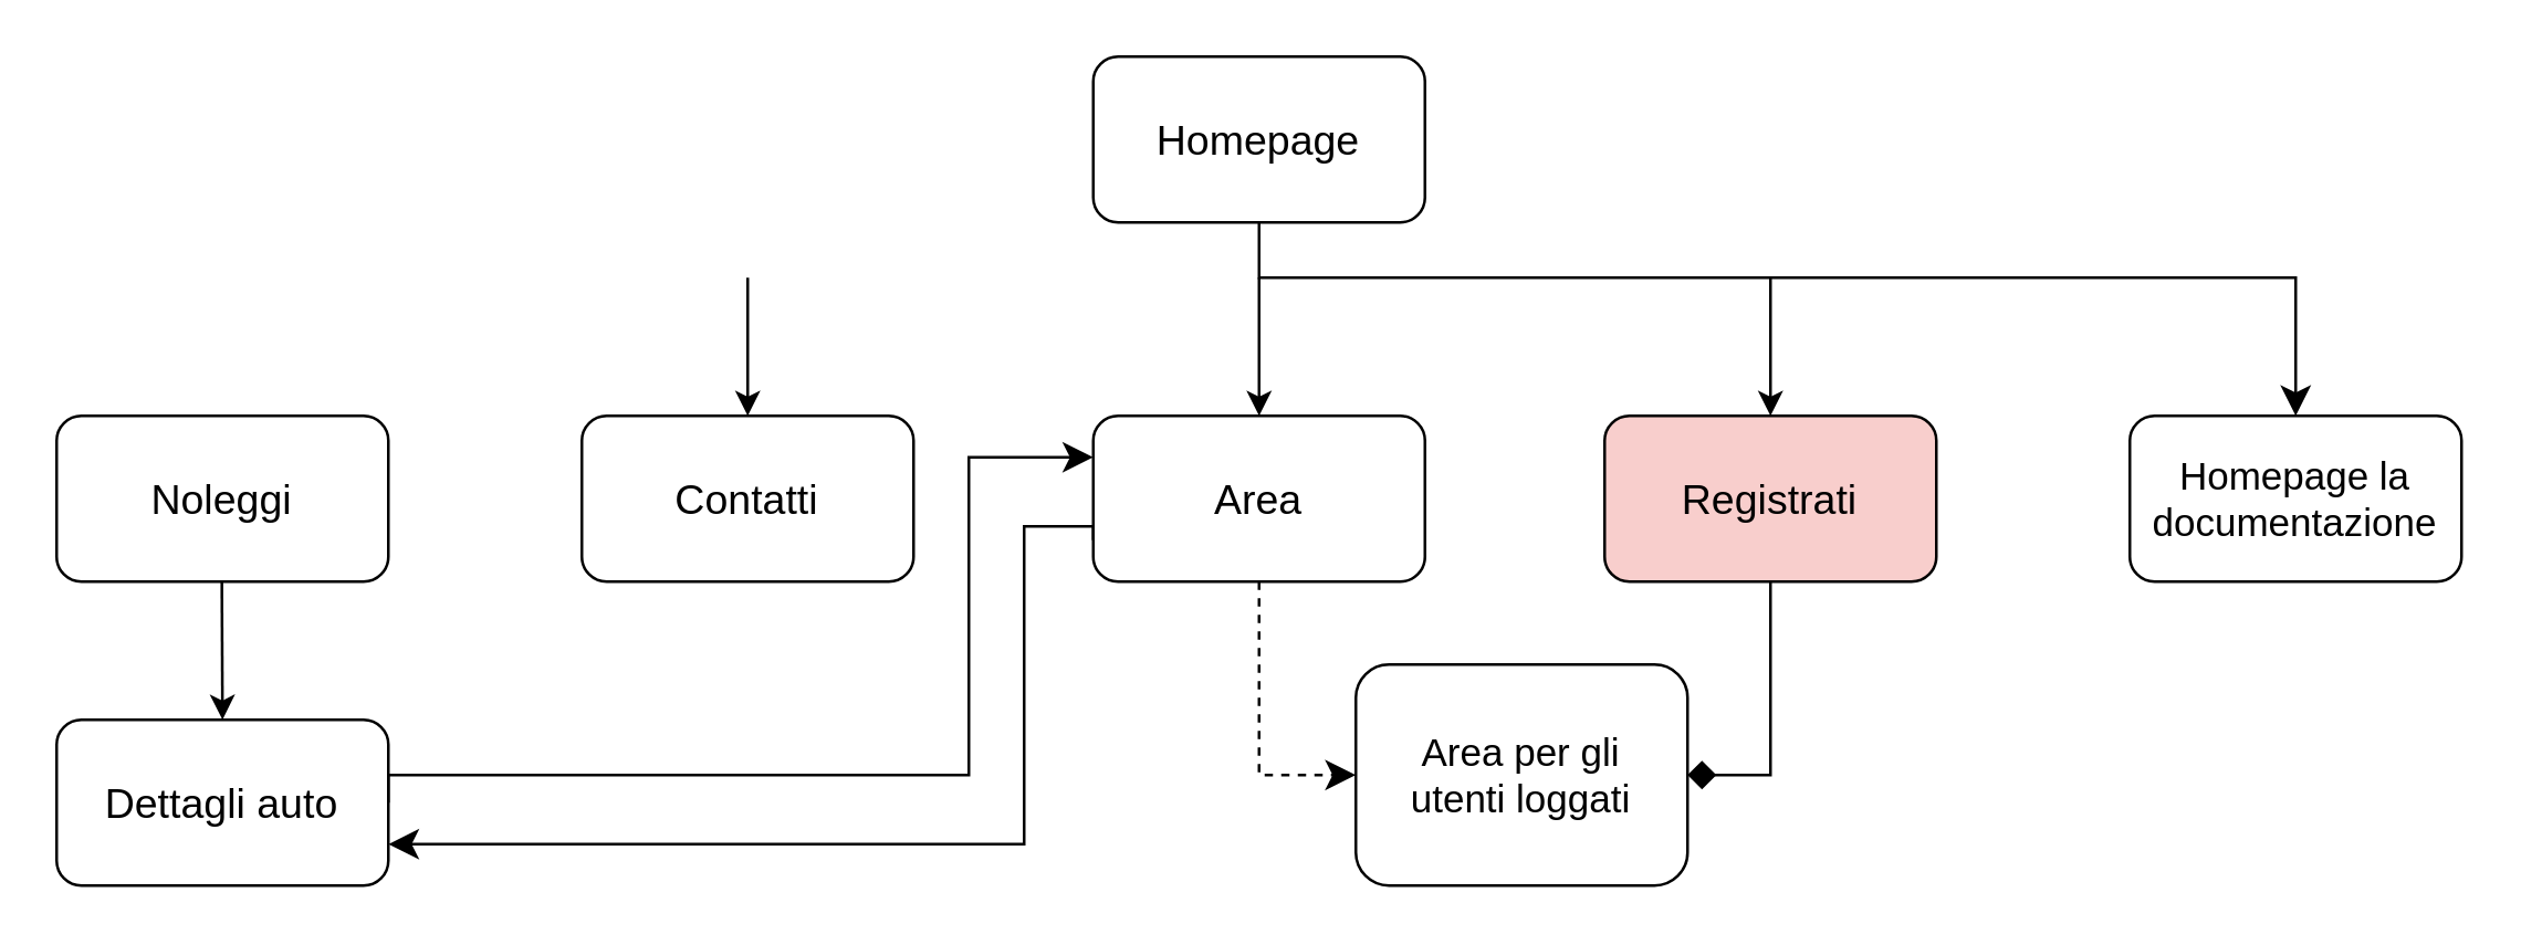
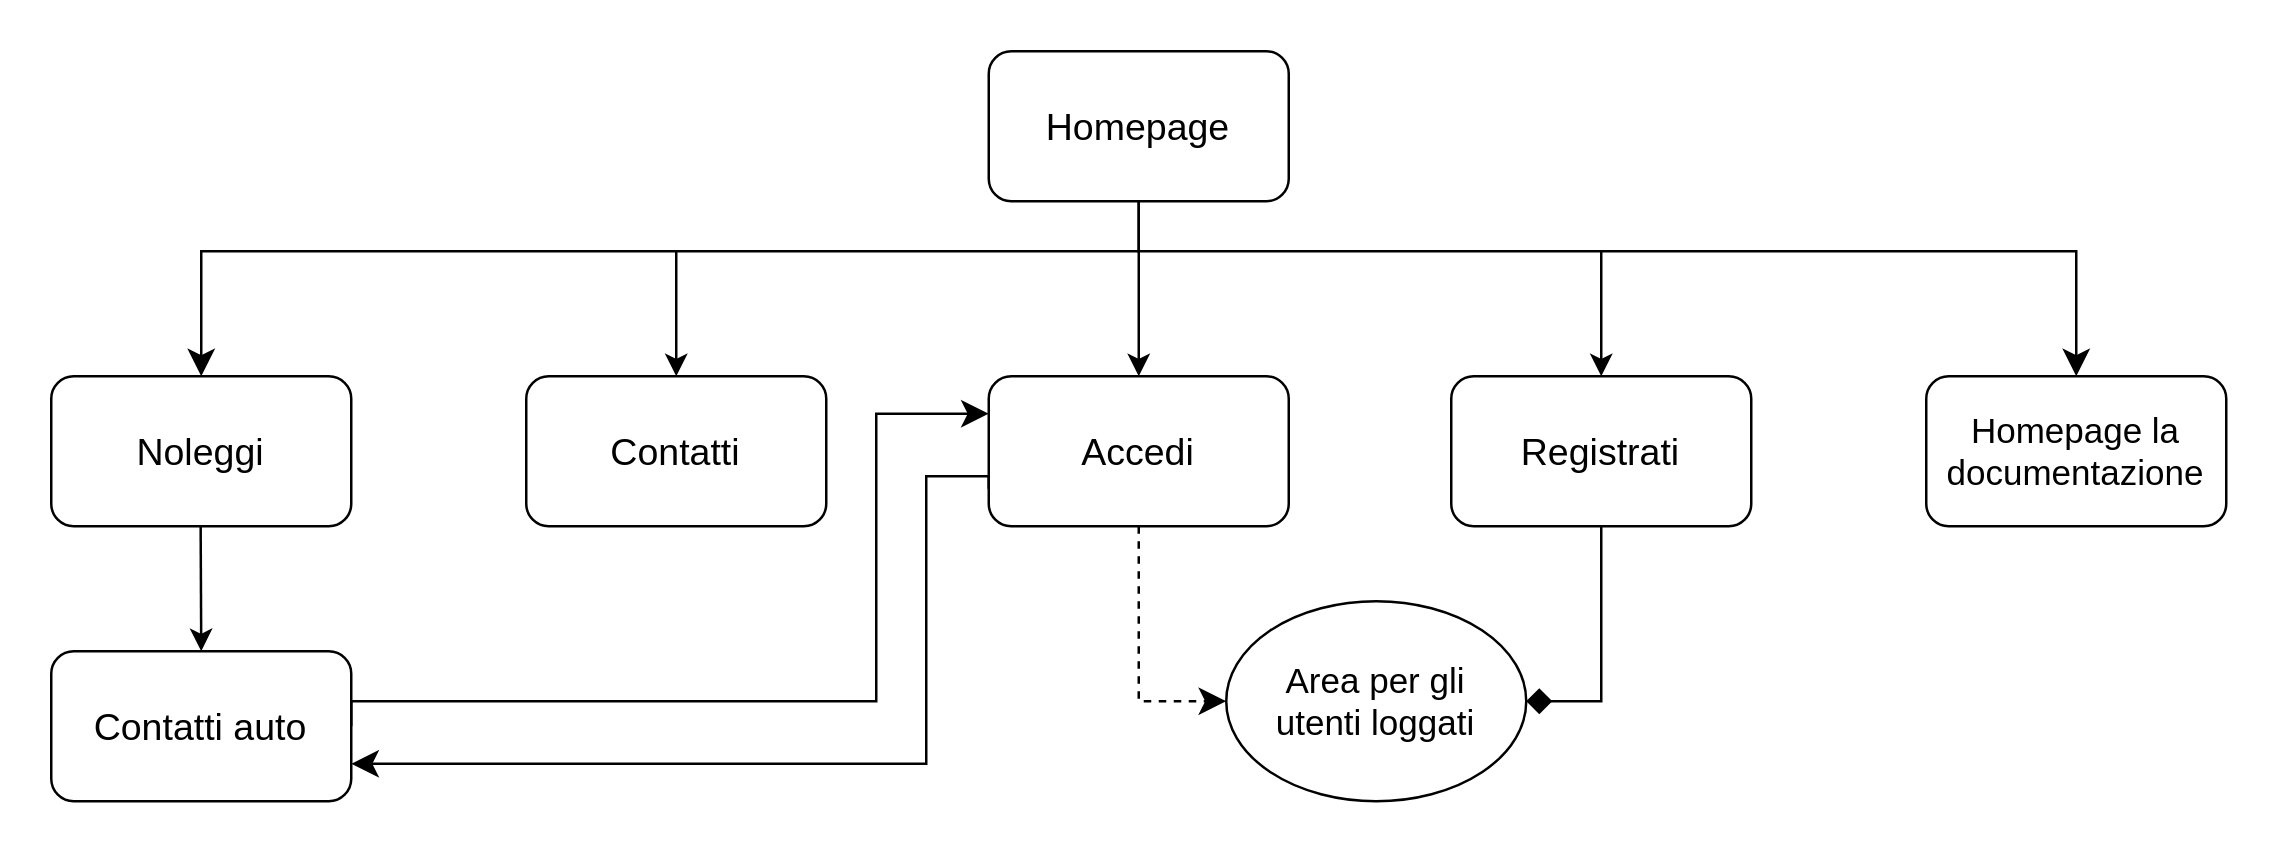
  <mxCell id="0" />
  <mxCell id="1" parent="0" />
  <mxCell id="2" value="&lt;font style=&quot;font-size: 15px;&quot;&gt;Homepage&lt;/font&gt;" style="rounded=1;whiteSpace=wrap;html=1;" vertex="1" parent="1"><mxGeometry x="395" y="20" width="120" height="60" as="geometry" /></mxCell>
+ <mxCell id="3" value="" style="edgeStyle=segmentEdgeStyle;endArrow=classic;html=1;curved=0;rounded=0;endSize=8;startSize=8;exitX=0.5;exitY=1;exitDx=0;exitDy=0;entryX=0.5;entryY=0;entryDx=0;entryDy=0;" edge="1" parent="1" source="2" target="4"><mxGeometry width="50" height="50" relative="1" as="geometry"><mxPoint x="535" y="80" as="sourcePoint" /><mxPoint x="40" y="150" as="targetPoint" /><Array as="points"><mxPoint x="455" y="100" /><mxPoint x="80" y="100" /></Array></mxGeometry></mxCell>
  <mxCell id="4" value="&lt;span style=&quot;font-size: 15px;&quot;&gt;Noleggi&lt;/span&gt;" style="rounded=1;whiteSpace=wrap;html=1;" vertex="1" parent="1"><mxGeometry x="20" y="150" width="120" height="60" as="geometry" /></mxCell>
  <mxCell id="5" value="" style="endArrow=classic;html=1;rounded=0;" edge="1" parent="1"><mxGeometry width="50" height="50" relative="1" as="geometry"><mxPoint x="270" y="100" as="sourcePoint" /><mxPoint x="270" y="150" as="targetPoint" /></mxGeometry></mxCell>
  <mxCell id="6" value="&lt;span style=&quot;font-size: 15px;&quot;&gt;Contatti&lt;/span&gt;" style="rounded=1;whiteSpace=wrap;html=1;" vertex="1" parent="1"><mxGeometry x="210" y="150" width="120" height="60" as="geometry" /></mxCell>
  <mxCell id="7" value="" style="endArrow=classic;html=1;rounded=0;" edge="1" parent="1"><mxGeometry width="50" height="50" relative="1" as="geometry"><mxPoint x="79.76" y="210" as="sourcePoint" /><mxPoint x="80" y="260" as="targetPoint" /></mxGeometry></mxCell>
- <mxCell id="8" value="&lt;span style=&quot;font-size: 15px;&quot;&gt;Dettagli auto&lt;/span&gt;" style="rounded=1;whiteSpace=wrap;html=1;" vertex="1" parent="1"><mxGeometry x="20" y="260" width="120" height="60" as="geometry" /></mxCell>
+ <mxCell id="8" value="&lt;span style=&quot;font-size: 15px;&quot;&gt;Contatti auto&lt;/span&gt;" style="rounded=1;whiteSpace=wrap;html=1;" vertex="1" parent="1"><mxGeometry x="20" y="260" width="120" height="60" as="geometry" /></mxCell>
  <mxCell id="9" value="" style="endArrow=classic;html=1;rounded=0;" edge="1" parent="1"><mxGeometry width="50" height="50" relative="1" as="geometry"><mxPoint x="455" y="100" as="sourcePoint" /><mxPoint x="455" y="150" as="targetPoint" /></mxGeometry></mxCell>
- <mxCell id="10" value="&lt;span style=&quot;font-size: 15px;&quot;&gt;Area&lt;/span&gt;" style="rounded=1;whiteSpace=wrap;html=1;" vertex="1" parent="1"><mxGeometry x="395" y="150" width="120" height="60" as="geometry" /></mxCell>
+ <mxCell id="10" value="&lt;span style=&quot;font-size: 15px;&quot;&gt;Accedi&lt;/span&gt;" style="rounded=1;whiteSpace=wrap;html=1;" vertex="1" parent="1"><mxGeometry x="395" y="150" width="120" height="60" as="geometry" /></mxCell>
  <mxCell id="11" value="" style="edgeStyle=segmentEdgeStyle;endArrow=classic;html=1;curved=0;rounded=0;endSize=8;startSize=8;exitX=0.5;exitY=1;exitDx=0;exitDy=0;entryX=0.5;entryY=0;entryDx=0;entryDy=0;" edge="1" parent="1" target="14"><mxGeometry width="50" height="50" relative="1" as="geometry"><mxPoint x="455" y="80" as="sourcePoint" /><mxPoint x="830" y="140" as="targetPoint" /><Array as="points"><mxPoint x="455" y="100" /><mxPoint x="830" y="100" /></Array></mxGeometry></mxCell>
  <mxCell id="12" value="" style="endArrow=classic;html=1;rounded=0;" edge="1" parent="1"><mxGeometry width="50" height="50" relative="1" as="geometry"><mxPoint x="640" y="100" as="sourcePoint" /><mxPoint x="640" y="150" as="targetPoint" /></mxGeometry></mxCell>
- <mxCell id="13" value="&lt;span style=&quot;font-size: 15px;&quot;&gt;Registrati&lt;/span&gt;" style="rounded=1;whiteSpace=wrap;html=1;fillColor=#f8cecc;" vertex="1" parent="1"><mxGeometry x="580" y="150" width="120" height="60" as="geometry" /></mxCell>
+ <mxCell id="13" value="&lt;span style=&quot;font-size: 15px;&quot;&gt;Registrati&lt;/span&gt;" style="rounded=1;whiteSpace=wrap;html=1;" vertex="1" parent="1"><mxGeometry x="580" y="150" width="120" height="60" as="geometry" /></mxCell>
  <mxCell id="14" value="&lt;font style=&quot;font-size: 14px;&quot;&gt;Homepage la documentazione&lt;/font&gt;" style="rounded=1;whiteSpace=wrap;html=1;" vertex="1" parent="1"><mxGeometry x="770" y="150" width="120" height="60" as="geometry" /></mxCell>
- <mxCell id="15" value="&lt;font style=&quot;font-size: 14px;&quot;&gt;Area per gli&lt;br&gt;utenti loggati&lt;/font&gt;" style="whiteSpace=wrap;html=1;rounded=1;" vertex="1" parent="1"><mxGeometry x="490" y="240" width="120" height="80" as="geometry" /></mxCell>
+ <mxCell id="15" value="&lt;font style=&quot;font-size: 14px;&quot;&gt;Area per gli&lt;br&gt;utenti loggati&lt;/font&gt;" style="ellipse;whiteSpace=wrap;html=1;" vertex="1" parent="1"><mxGeometry x="490" y="240" width="120" height="80" as="geometry" /></mxCell>
  <mxCell id="16" value="" style="edgeStyle=segmentEdgeStyle;endArrow=classic;html=1;curved=0;rounded=0;endSize=8;startSize=8;exitX=1;exitY=0.5;exitDx=0;exitDy=0;entryX=0;entryY=0.25;entryDx=0;entryDy=0;" edge="1" parent="1" source="8" target="10"><mxGeometry width="50" height="50" relative="1" as="geometry"><mxPoint x="430" y="280" as="sourcePoint" /><mxPoint x="370" y="180" as="targetPoint" /><Array as="points"><mxPoint x="140" y="280" /><mxPoint x="350" y="280" /><mxPoint x="350" y="165" /></Array></mxGeometry></mxCell>
  <mxCell id="17" value="" style="edgeStyle=segmentEdgeStyle;endArrow=classic;html=1;curved=0;rounded=0;endSize=8;startSize=8;exitX=0;exitY=0.75;exitDx=0;exitDy=0;entryX=1;entryY=0.75;entryDx=0;entryDy=0;" edge="1" parent="1" source="10" target="8"><mxGeometry width="50" height="50" relative="1" as="geometry"><mxPoint x="430" y="280" as="sourcePoint" /><mxPoint x="370" y="300" as="targetPoint" /><Array as="points"><mxPoint x="395" y="190" /><mxPoint x="370" y="190" /><mxPoint x="370" y="305" /></Array></mxGeometry></mxCell>
  <mxCell id="18" value="" style="edgeStyle=segmentEdgeStyle;endArrow=classic;html=1;curved=0;rounded=0;endSize=8;startSize=8;exitX=0.5;exitY=1;exitDx=0;exitDy=0;entryX=0;entryY=0.5;entryDx=0;entryDy=0;dashed=1;" edge="1" parent="1" source="10" target="15"><mxGeometry width="50" height="50" relative="1" as="geometry"><mxPoint x="430" y="280" as="sourcePoint" /><mxPoint x="455" y="280" as="targetPoint" /><Array as="points"><mxPoint x="455" y="280" /></Array></mxGeometry></mxCell>
  <mxCell id="19" value="" style="edgeStyle=segmentEdgeStyle;endArrow=diamond;html=1;curved=0;rounded=0;endSize=8;startSize=8;exitX=0.5;exitY=1;exitDx=0;exitDy=0;entryX=1;entryY=0.5;entryDx=0;entryDy=0;" edge="1" parent="1" source="13" target="15"><mxGeometry width="50" height="50" relative="1" as="geometry"><mxPoint x="430" y="280" as="sourcePoint" /><mxPoint x="480" y="230" as="targetPoint" /><Array as="points"><mxPoint x="640" y="280" /></Array></mxGeometry></mxCell>
